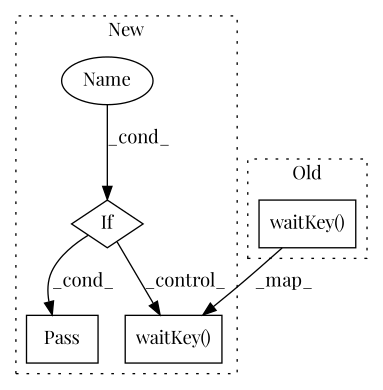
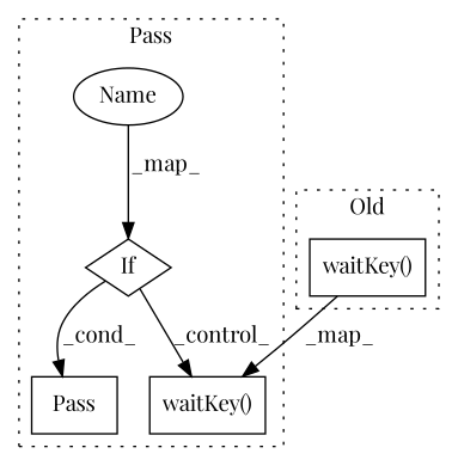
  digraph {
    fontname="Playfair Display"
    node [a=75 fontname="Playfair Display" l="12,1" shape=box]
    edge [fontname="Playfair Display"]
    n1 [label="waitKey()" s="9894,9907"]
    n2 [a=96 l=3 label=If s=9712 shape=diamond]
    n3 [a=87 l=25 label=Name s=9715 shape=ellipse]
    n4 [a=62 l=4 label=Pass s=9755]
    n5 [label="waitKey()" s="9295,9308"]
    subgraph cluster_1 {
-     label=New
+     label=Pass
      style=dotted
      n1
      n2
      n3
      n4
    }
    subgraph cluster_2 {
      label=Old
      style=dotted
      n5
    }
    n2 -> n1 [label=_control_]
    n2 -> n4 [label=_cond_]
-   n3 -> n2 [label=_cond_]
+   n3 -> n2 [label=_map_]
    n5 -> n1 [label=_map_]
  }
